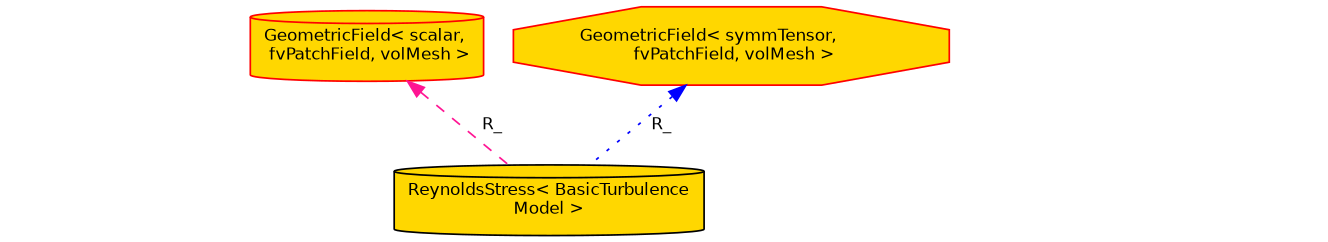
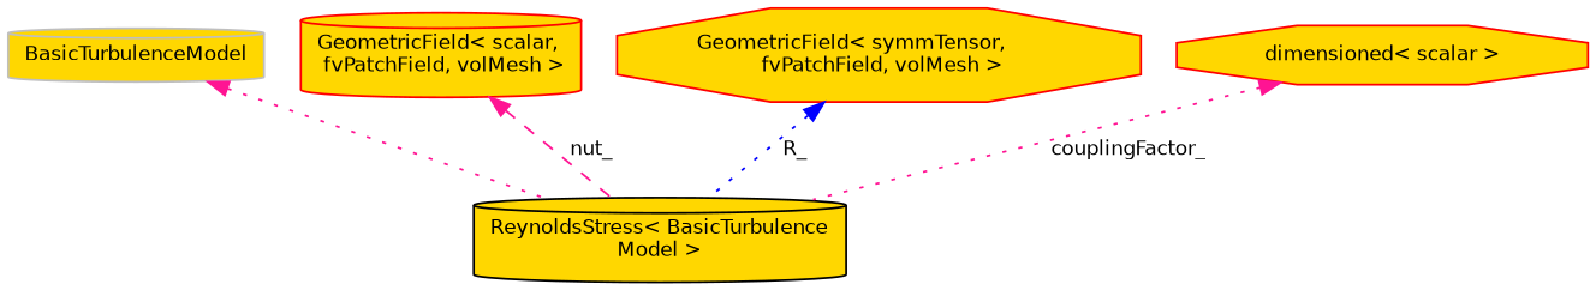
  digraph {
    rankdir=TB
    node [color=red fillcolor=gold fontname=Helvetica fontsize=10 shape=cylinder style=filled]
    edge [color=deeppink dir=back fontname=Helvetica fontsize=10 labelfontname=Helvetica labelfontsize=10 style=dotted]
    n1 [color=black fontcolor=black height=0.2 label="ReynoldsStress\< BasicTurbulence\lModel \>" width=0.4]
+   n2 [color=grey75 height=0.2 label=BasicTurbulenceModel width=0.4]
    n3 [height=0.2 label="GeometricField\< scalar,\l fvPatchField, volMesh \>" width=0.4]
    n4 [height=0.2 label="GeometricField\< symmTensor,\l fvPatchField, volMesh \>" shape=octagon width=0.4]
-   n3 -> n1 [label=" R_" style=dashed]
+   n5 [height=0.2 label="dimensioned\< scalar \>" shape=octagon width=0.4]
+   n2 -> n1
+   n3 -> n1 [label=" nut_" style=dashed]
    n4 -> n1 [color=blue label=" R_"]
+   n5 -> n1 [label=" couplingFactor_"]
  }
